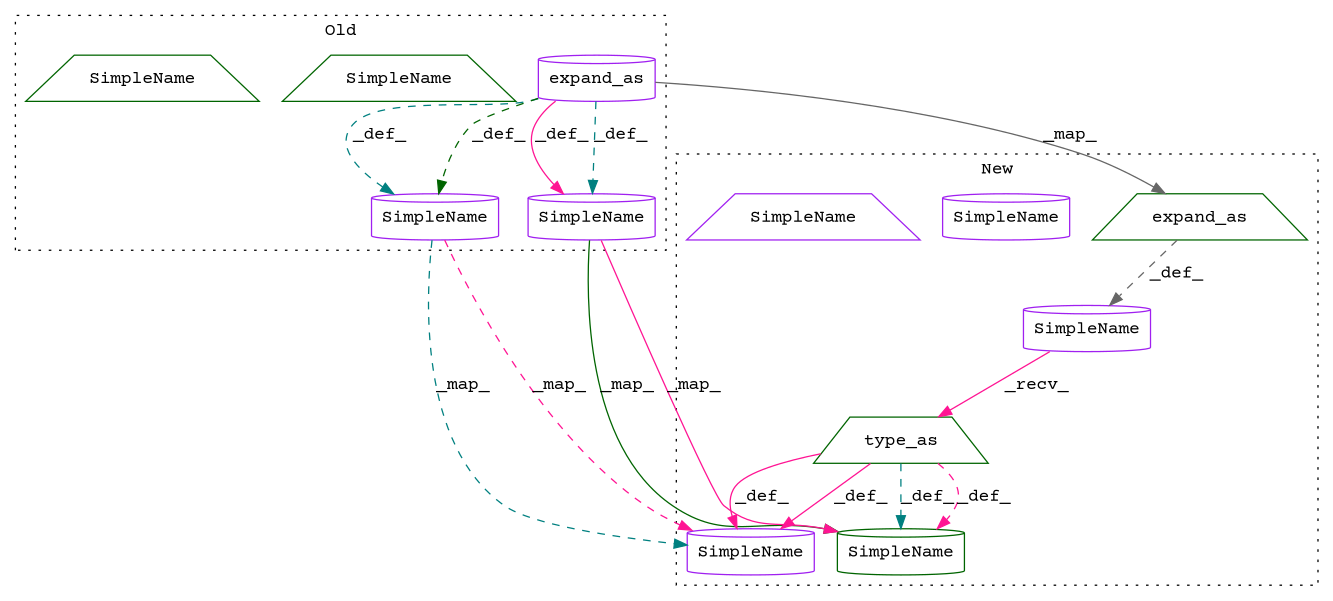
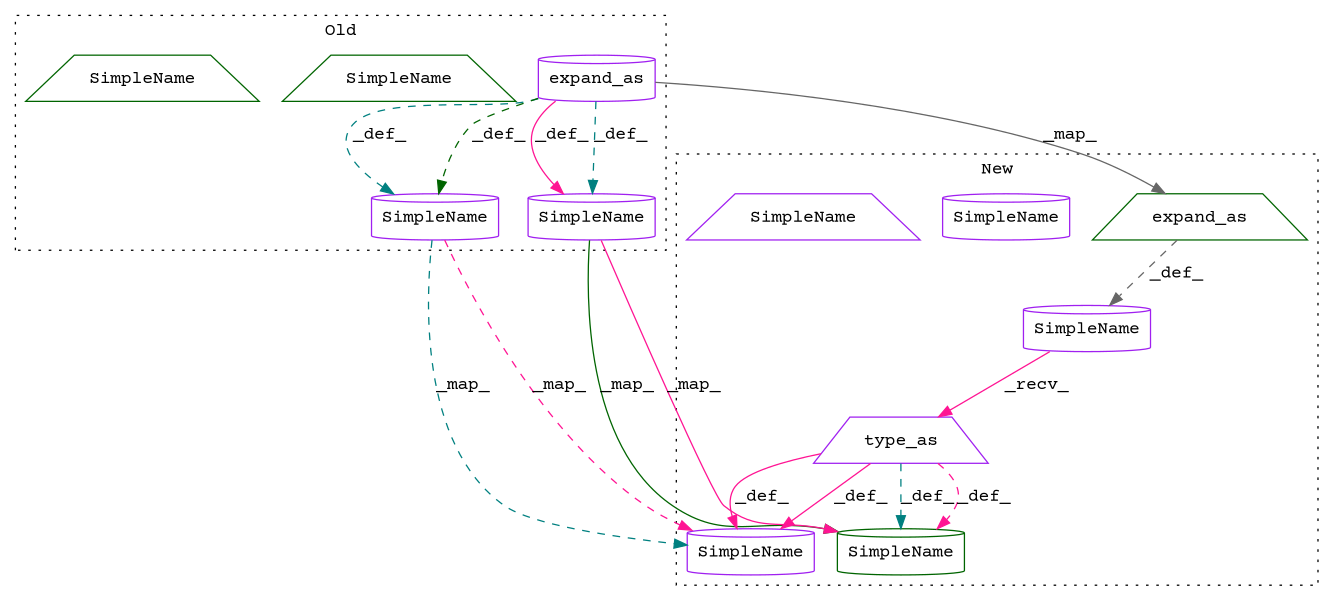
  digraph {
    fontname="Courier Prime"
    node [a=42 l=3 s=4240 shape=cylinder color=purple fontname="Courier Prime"]
    edge [color=deeppink style=dashed fontname="Courier Prime"]
    n1 [a=32 l="10,1" label=expand_as s="4375,4388"]
    n2 [label=SimpleName shape=trapezium color=darkgreen]
    n3 [label=SimpleName]
    n4 [label=SimpleName s=4399 shape=trapezium color=darkgreen]
    n5 [label=SimpleName s=4399]
    n6 [a=32 l="10,1" label=expand_as s="4368,4381" shape=trapezium color=darkgreen]
    n7 [label=SimpleName s=4233]
    n8 [label=SimpleName s=4233]
    n9 [label=SimpleName s=4405 shape=trapezium]
    n10 [label=SimpleName s=4405 color=darkgreen]
-   n11 [a=32 l="8,1" label=type_as s="4383,4394" shape=trapezium color=darkgreen]
+   n11 [a=32 l="8,1" label=type_as s="4383,4394" shape=trapezium]
    n12 [label=SimpleName l="" s=""]
    subgraph cluster_1 {
      label=Old
      style=dotted
      n1
      n2
      n3
      n4
      n5
    }
    subgraph cluster_2 {
      label=New
      style=dotted
      n6
      n7
      n8
      n9
      n10
      n11
      n12
    }
    n1 -> n3 [label=_def_ color=teal]
    n1 -> n3 [label=_def_ color=darkgreen]
    n1 -> n5 [label=_def_ color=teal]
    n1 -> n5 [label=_def_ style=solid]
    n1 -> n6 [label=_map_ color=gray40 style=solid]
    n3 -> n8 [label=_map_ color=teal]
    n3 -> n8 [label=_map_]
    n5 -> n10 [label=_map_ color=darkgreen style=solid]
    n5 -> n10 [label=_map_ style=solid]
    n6 -> n12 [label=_def_ color=gray40]
    n11 -> n8 [label=_def_ style=solid]
    n11 -> n8 [label=_def_ style=solid]
    n11 -> n10 [label=_def_ color=teal]
    n11 -> n10 [label=_def_]
    n12 -> n11 [label=_recv_ style=solid]
  }
